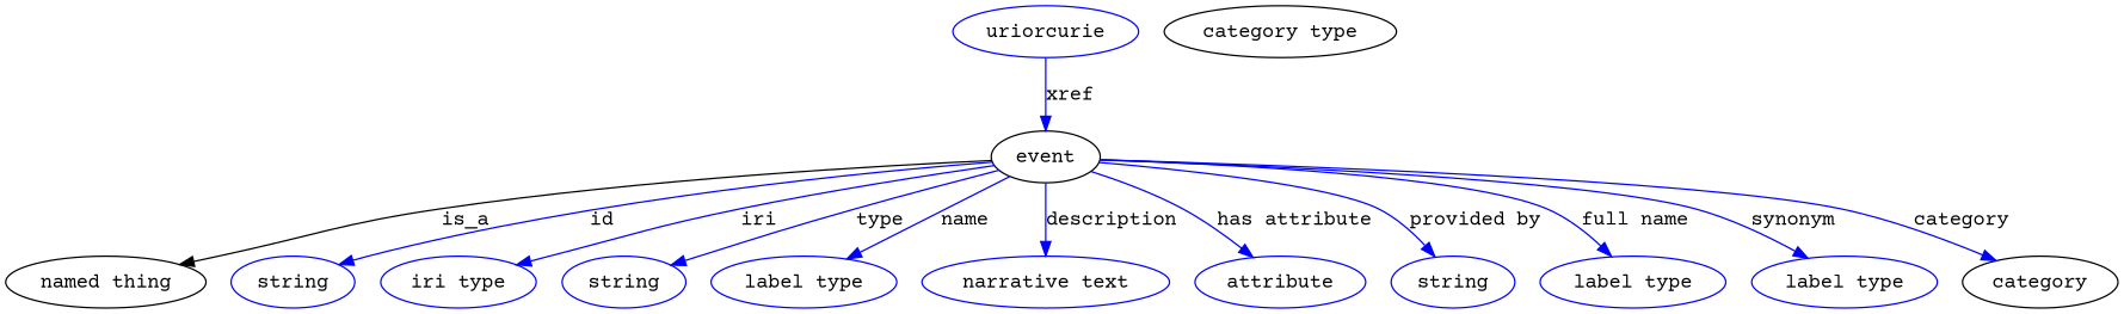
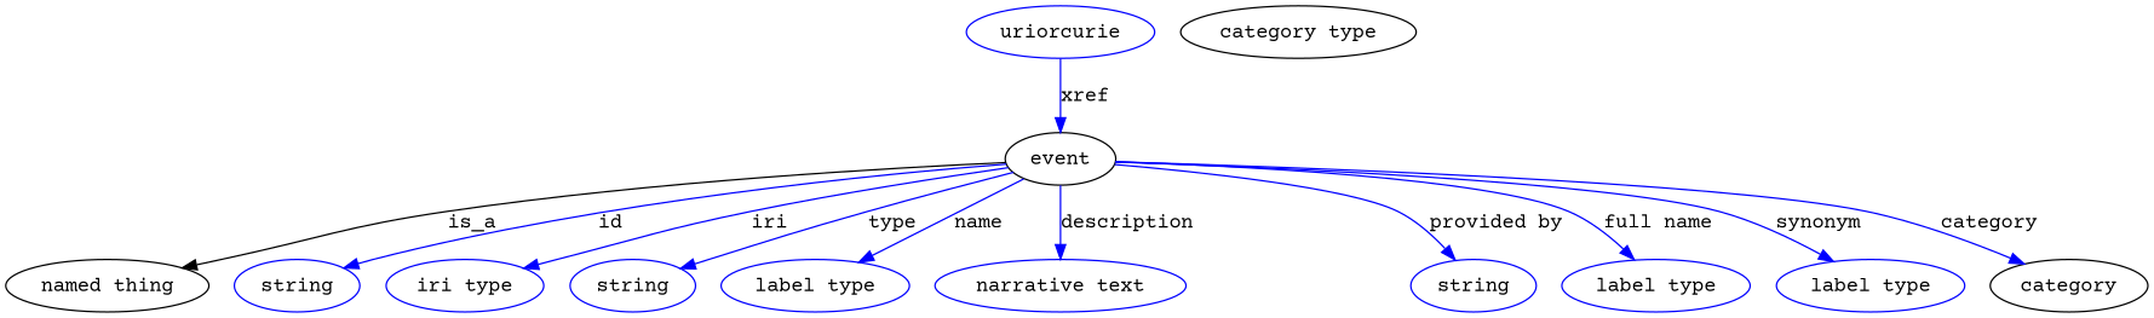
  digraph {
    fontname="Courier Prime"
    node [fontname="Courier Prime" color=blue]
    edge [fontname="Courier Prime" color=blue style=solid]
    n1 [height=0.5 label=event width=1.011 color=""]
    "named thing" [height=0.5 width=1.9318 color=""]
    n3 [height=0.5 label=string width=1.0652]
    n4 [height=0.5 label="iri type" width=1.2277]
    n5 [height=0.5 label=string width=1.0652]
    n6 [height=0.5 label="label type" width=1.5707]
    n7 [height=0.5 label="narrative text" width=2.0943]
-   n8 [height=0.5 label=attribute width=1.4443]
    n9 [height=0.5 label=string width=1.0652]
    n10 [height=0.5 label="label type" width=1.5707]
    n11 [height=0.5 label="label type" width=1.5707]
    category [height=0.5 width=1.4263 color=""]
    n13 [height=0.5 label=uriorcurie width=1.5887]
    n14 [color=black height=0.5 label="category type" width=2.0762]
    n1 -> "named thing" [label=is_a color="" style=""]
    n1 -> n3 [label=id]
    n1 -> n4 [label=iri]
    n1 -> n5 [label=type]
    n1 -> n6 [label=name]
    n1 -> n7 [label=description]
-   n1 -> n8 [label="has attribute"]
    n1 -> n9 [label="provided by"]
    n1 -> n10 [label="full name"]
    n1 -> n11 [label=synonym]
    n1 -> category [label=category]
    n13 -> n1 [label=xref]
  }
